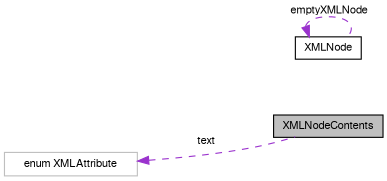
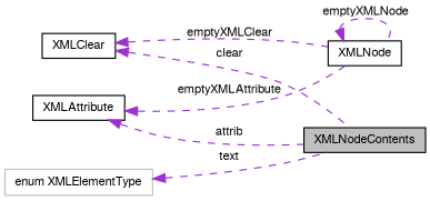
  digraph {
    rankdir=LR
    node [color=black fontname=FreeSans fontsize=10 shape=record]
    edge [color=darkorchid3 dir=back fontname=FreeSans fontsize=10 labelfontname=FreeSans labelfontsize=10 style=dashed]
    n1 [fillcolor=grey75 fontcolor=black height=0.2 label=XMLNodeContents style=filled width=0.4]
+   n2 [height=0.2 label=XMLAttribute width=0.4]
    n3 [height=0.2 label=XMLNode width=0.4]
-   n5 [color=grey75 height=0.2 label="enum XMLAttribute" width=0.4]
+   n4 [height=0.2 label=XMLClear width=0.4]
+   n5 [color=grey75 height=0.2 label="enum XMLElementType" width=0.4]
+   n2 -> n1 [label=" attrib"]
+   n2 -> n3 [label=" emptyXMLAttribute"]
    n3 -> n3 [label=" emptyXMLNode"]
+   n4 -> n1 [label=" clear"]
+   n4 -> n3 [label=" emptyXMLClear"]
    n5 -> n1 [label=" text"]
  }
